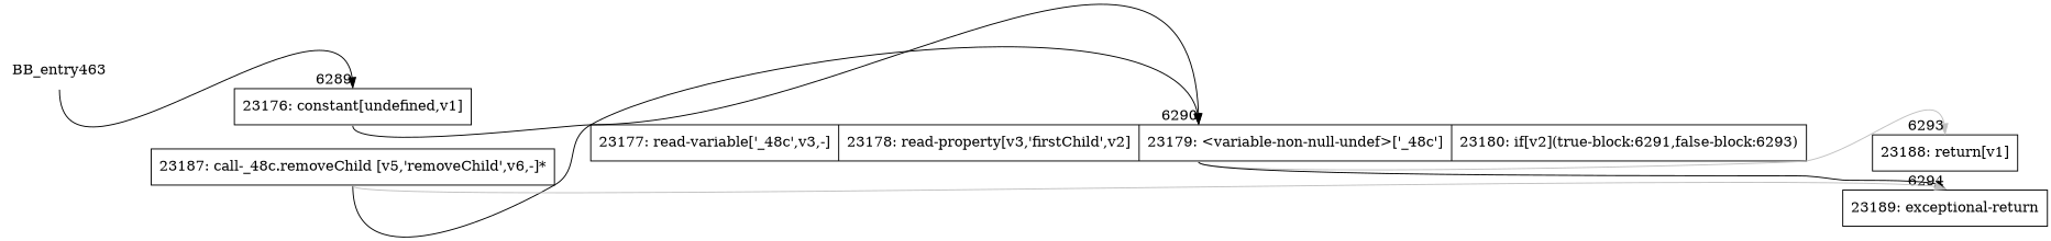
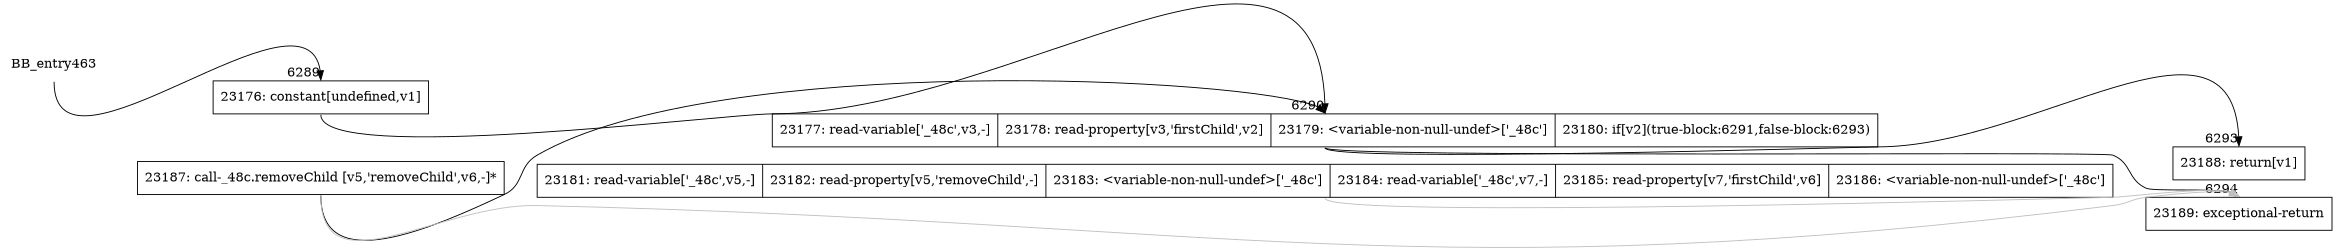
  digraph {
    rankdir=LR
    node [shape=record]
    edge [headport=n tailport=s]
    n1 [label=BB_entry463 shape=none]
    n2 [label="{23176: constant[undefined,v1]}"]
    n3 [label="{23177: read-variable['_48c',v3,-]|23178: read-property[v3,'firstChild',v2]|23179: \<variable-non-null-undef\>['_48c']|23180: if[v2](true-block:6291,false-block:6293)}"]
    n4 [label="{23188: return[v1]}"]
    n5 [label="{23189: exceptional-return}"]
+   n6 [label="{23181: read-variable['_48c',v5,-]|23182: read-property[v5,'removeChild',-]|23183: \<variable-non-null-undef\>['_48c']|23184: read-variable['_48c',v7,-]|23185: read-property[v7,'firstChild',v6]|23186: \<variable-non-null-undef\>['_48c']}"]
    n7 [label="{23187: call-_48c.removeChild [v5,'removeChild',v6,-]*}"]
    n1 -> n2 [headlabel="    6289"]
    n2 -> n3 [headlabel="      6290"]
-   n3 -> n4 [headlabel="      6293" color=gray]
+   n3 -> n4 [headlabel="      6293"]
    n3 -> n5 [color=black headlabel="      6294"]
+   n6 -> n5 [color=gray]
    n7 -> n3
    n7 -> n5 [color=gray]
  }
